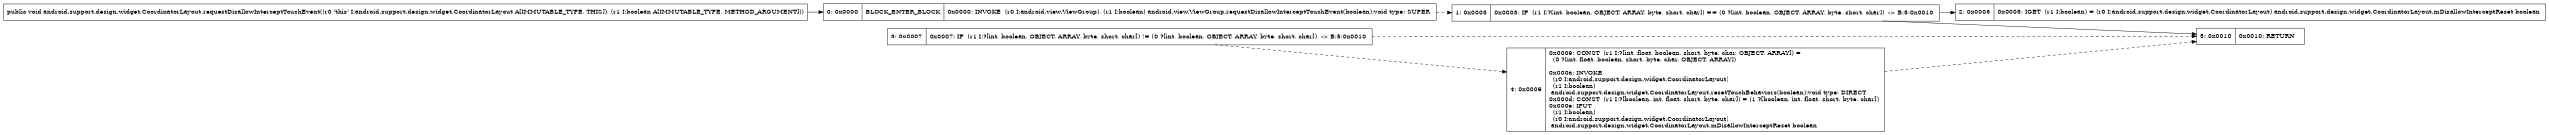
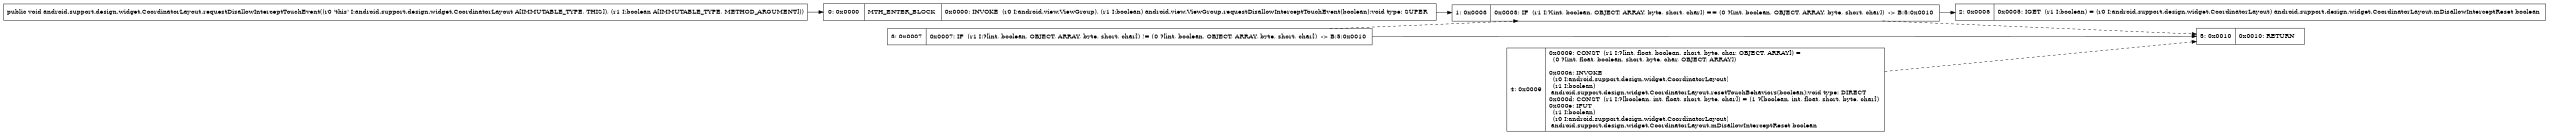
  digraph {
    rankdir=LR
    node [shape=record]
-   n1 [label="{0\:\ 0x0000|BLOCK_ENTER_BLOCK\l|0x0000: INVOKE  (r0 I:android.view.ViewGroup), (r1 I:boolean) android.view.ViewGroup.requestDisallowInterceptTouchEvent(boolean):void type: SUPER \l}"]
+   n1 [label="{0\:\ 0x0000|MTH_ENTER_BLOCK\l|0x0000: INVOKE  (r0 I:android.view.ViewGroup), (r1 I:boolean) android.view.ViewGroup.requestDisallowInterceptTouchEvent(boolean):void type: SUPER \l}"]
    n2 [label="{1\:\ 0x0003|0x0003: IF  (r1 I:?[int, boolean, OBJECT, ARRAY, byte, short, char]) == (0 ?[int, boolean, OBJECT, ARRAY, byte, short, char])  \-\> B:5:0x0010 \l}"]
    n3 [label="{2\:\ 0x0005|0x0005: IGET  (r1 I:boolean) = (r0 I:android.support.design.widget.CoordinatorLayout) android.support.design.widget.CoordinatorLayout.mDisallowInterceptReset boolean \l}"]
    n4 [label="{5\:\ 0x0010|0x0010: RETURN   \l}"]
    n5 [label="{3\:\ 0x0007|0x0007: IF  (r1 I:?[int, boolean, OBJECT, ARRAY, byte, short, char]) != (0 ?[int, boolean, OBJECT, ARRAY, byte, short, char])  \-\> B:5:0x0010 \l}"]
    n6 [label="{4\:\ 0x0009|0x0009: CONST  (r1 I:?[int, float, boolean, short, byte, char, OBJECT, ARRAY]) = \l  (0 ?[int, float, boolean, short, byte, char, OBJECT, ARRAY])\l \l0x000a: INVOKE  \l  (r0 I:android.support.design.widget.CoordinatorLayout)\l  (r1 I:boolean)\l android.support.design.widget.CoordinatorLayout.resetTouchBehaviors(boolean):void type: DIRECT \l0x000d: CONST  (r1 I:?[boolean, int, float, short, byte, char]) = (1 ?[boolean, int, float, short, byte, char]) \l0x000e: IPUT  \l  (r1 I:boolean)\l  (r0 I:android.support.design.widget.CoordinatorLayout)\l android.support.design.widget.CoordinatorLayout.mDisallowInterceptReset boolean \l}"]
    n7 [label="{public void android.support.design.widget.CoordinatorLayout.requestDisallowInterceptTouchEvent((r0 'this' I:android.support.design.widget.CoordinatorLayout A[IMMUTABLE_TYPE, THIS]), (r1 I:boolean A[IMMUTABLE_TYPE, METHOD_ARGUMENT])) }"]
-   n1 -> n2 [style=dashed]
+   n1 -> n2
    n2 -> n3 [style=solid]
-   n2 -> n4
-   n5 -> n4 [style=dashed]
-   n5 -> n6 [style=dashed]
+   n2 -> n4 [style=dashed]
+   n5 -> n4
+   n5 -> n2 [style=dashed]
    n6 -> n4 [style=dashed]
    n7 -> n1
  }
